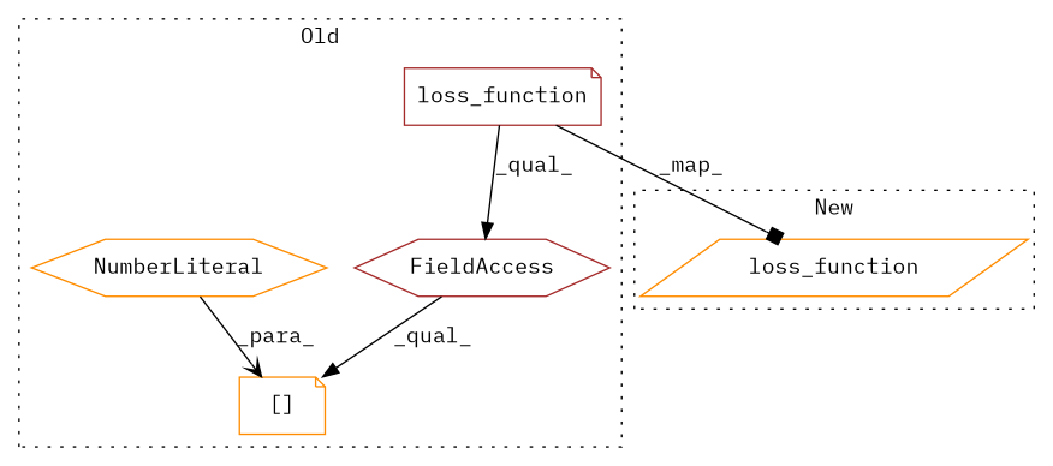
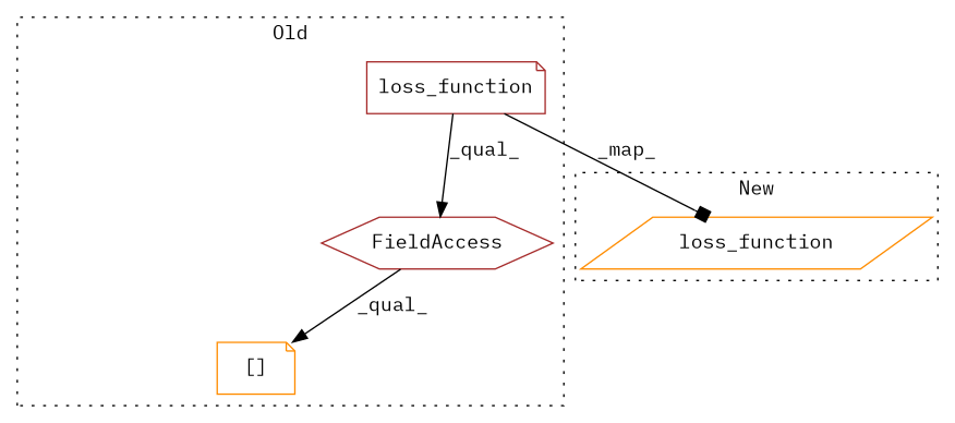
  digraph {
    fontname="IBM Plex Mono"
    node [a=32 l="14,1" shape=note color=darkorange fontname="IBM Plex Mono"]
    edge [arrowhead=normal fontname="IBM Plex Mono"]
    n1 [label=loss_function s="4652,4692" color=brown]
    n2 [a=22 l=46 label=FieldAccess s=4652 shape=hexagon color=brown]
    n3 [a=2 l="47,1" label="[]" s="4652,4700"]
-   n4 [a=34 l=1 label=NumberLiteral s=4699 shape=hexagon]
    n5 [label=loss_function s="4493,4533" shape=parallelogram]
    subgraph cluster_1 {
      label=Old
      style=dotted
      n1
      n2
      n3
-     n4
    }
    subgraph cluster_2 {
      label=New
      style=dotted
      n5
    }
    n1 -> n2 [label=_qual_]
    n1 -> n5 [label=_map_ arrowhead=box]
    n2 -> n3 [label=_qual_]
-   n4 -> n3 [label=_para_ arrowhead=vee]
  }
